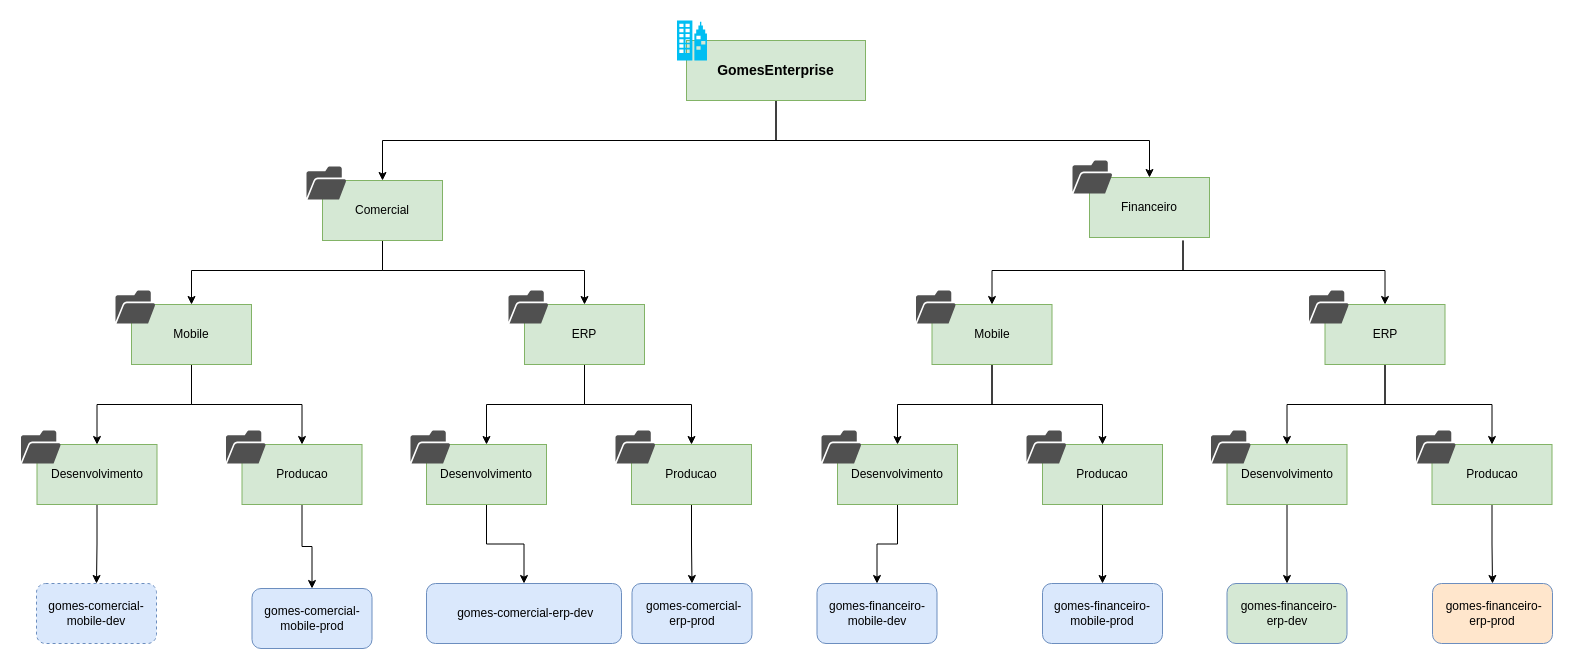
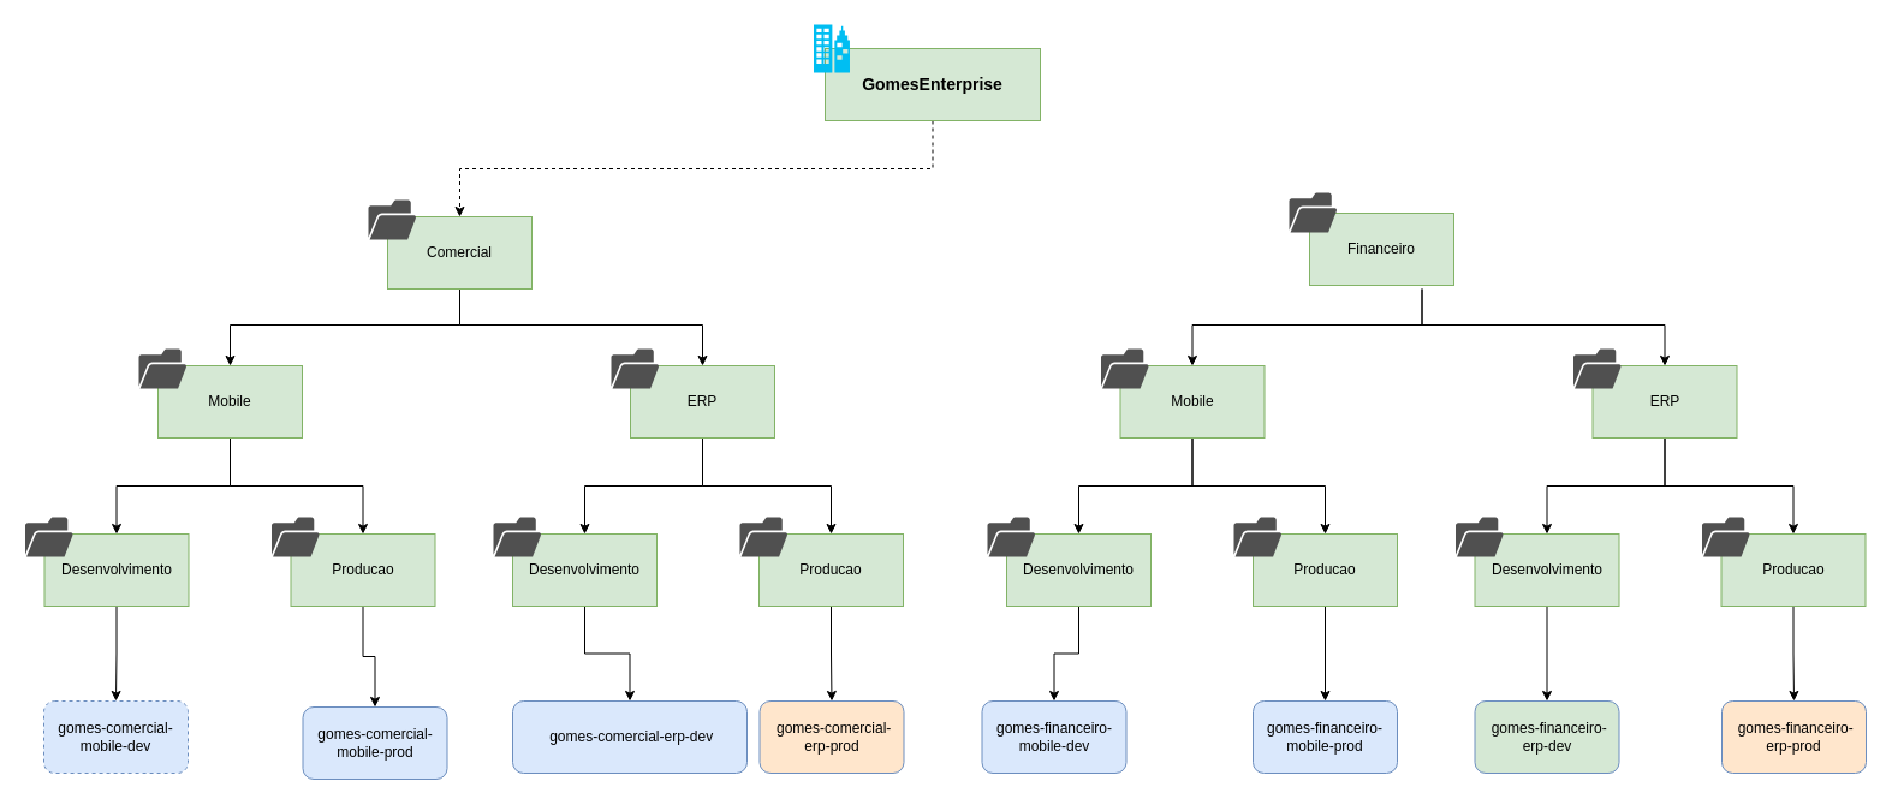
  <mxCell id="0" />
  <mxCell id="1" parent="0" />
- <mxCell id="2" value="" style="edgeStyle=orthogonalEdgeStyle;rounded=0;orthogonalLoop=1;jettySize=auto;html=1;" parent="1" source="4" target="7" edge="1"><mxGeometry relative="1" as="geometry"><Array as="points"><mxPoint x="776" y="140" /><mxPoint x="382" y="140" /></Array></mxGeometry></mxCell>
- <mxCell id="3" value="" style="edgeStyle=orthogonalEdgeStyle;rounded=0;orthogonalLoop=1;jettySize=auto;html=1;" parent="1" source="4" target="8" edge="1"><mxGeometry relative="1" as="geometry"><Array as="points"><mxPoint x="776" y="140" /><mxPoint x="1149" y="140" /></Array></mxGeometry></mxCell>
+ <mxCell id="2" value="" style="edgeStyle=orthogonalEdgeStyle;rounded=0;orthogonalLoop=1;jettySize=auto;html=1;dashed=1;" parent="1" source="4" target="7" edge="1"><mxGeometry relative="1" as="geometry"><Array as="points"><mxPoint x="776" y="140" /><mxPoint x="382" y="140" /></Array></mxGeometry></mxCell>
  <mxCell id="4" value="&lt;b&gt;&lt;font style=&quot;font-size: 14px;&quot;&gt;GomesEnterprise&lt;/font&gt;&lt;/b&gt;" style="rounded=0;whiteSpace=wrap;html=1;fillColor=#d5e8d4;strokeColor=#82b366;" parent="1" vertex="1"><mxGeometry x="686" y="40" width="179" height="60" as="geometry" /></mxCell>
  <mxCell id="5" style="edgeStyle=orthogonalEdgeStyle;rounded=0;orthogonalLoop=1;jettySize=auto;html=1;entryX=0.5;entryY=0;entryDx=0;entryDy=0;" edge="1" parent="1" source="7" target="13"><mxGeometry relative="1" as="geometry"><Array as="points"><mxPoint x="382" y="270" /><mxPoint x="191" y="270" /></Array></mxGeometry></mxCell>
  <mxCell id="6" style="edgeStyle=orthogonalEdgeStyle;rounded=0;orthogonalLoop=1;jettySize=auto;html=1;entryX=0.5;entryY=0;entryDx=0;entryDy=0;" edge="1" parent="1" source="7" target="17"><mxGeometry relative="1" as="geometry"><Array as="points"><mxPoint x="382" y="270" /><mxPoint x="584" y="270" /></Array></mxGeometry></mxCell>
  <mxCell id="7" value="Comercial" style="rounded=0;whiteSpace=wrap;html=1;fillColor=#d5e8d4;strokeColor=#82b366;" parent="1" vertex="1"><mxGeometry x="322" y="180" width="120" height="60" as="geometry" /></mxCell>
  <mxCell id="8" value="Financeiro" style="rounded=0;whiteSpace=wrap;html=1;fillColor=#d5e8d4;strokeColor=#82b366;" parent="1" vertex="1"><mxGeometry x="1089" y="177" width="120" height="60" as="geometry" /></mxCell>
  <mxCell id="9" value="" style="sketch=0;pointerEvents=1;shadow=0;dashed=0;html=1;strokeColor=none;fillColor=#505050;labelPosition=center;verticalLabelPosition=bottom;verticalAlign=top;outlineConnect=0;align=center;shape=mxgraph.office.concepts.folder_open;" parent="1" vertex="1"><mxGeometry x="306" y="166" width="40" height="33" as="geometry" /></mxCell>
  <mxCell id="10" value="" style="sketch=0;pointerEvents=1;shadow=0;dashed=0;html=1;strokeColor=none;fillColor=#505050;labelPosition=center;verticalLabelPosition=bottom;verticalAlign=top;outlineConnect=0;align=center;shape=mxgraph.office.concepts.folder_open;" parent="1" vertex="1"><mxGeometry x="1072" y="160" width="40" height="33" as="geometry" /></mxCell>
  <mxCell id="11" style="edgeStyle=orthogonalEdgeStyle;rounded=0;orthogonalLoop=1;jettySize=auto;html=1;entryX=0.5;entryY=0;entryDx=0;entryDy=0;" edge="1" parent="1" source="13" target="23"><mxGeometry relative="1" as="geometry" /></mxCell>
  <mxCell id="12" style="edgeStyle=orthogonalEdgeStyle;rounded=0;orthogonalLoop=1;jettySize=auto;html=1;" edge="1" parent="1" source="13" target="20"><mxGeometry relative="1" as="geometry" /></mxCell>
  <mxCell id="13" value="Mobile" style="rounded=0;whiteSpace=wrap;html=1;fillColor=#d5e8d4;strokeColor=#82b366;" vertex="1" parent="1"><mxGeometry x="131" y="304" width="120" height="60" as="geometry" /></mxCell>
  <mxCell id="14" value="" style="sketch=0;pointerEvents=1;shadow=0;dashed=0;html=1;strokeColor=none;fillColor=#505050;labelPosition=center;verticalLabelPosition=bottom;verticalAlign=top;outlineConnect=0;align=center;shape=mxgraph.office.concepts.folder_open;" vertex="1" parent="1"><mxGeometry x="115" y="290" width="40" height="33" as="geometry" /></mxCell>
  <mxCell id="15" style="edgeStyle=orthogonalEdgeStyle;rounded=0;orthogonalLoop=1;jettySize=auto;html=1;entryX=0.5;entryY=0;entryDx=0;entryDy=0;" edge="1" parent="1" source="17" target="28"><mxGeometry relative="1" as="geometry" /></mxCell>
  <mxCell id="16" style="edgeStyle=orthogonalEdgeStyle;rounded=0;orthogonalLoop=1;jettySize=auto;html=1;entryX=0.5;entryY=0;entryDx=0;entryDy=0;" edge="1" parent="1" source="17" target="31"><mxGeometry relative="1" as="geometry" /></mxCell>
  <mxCell id="17" value="ERP" style="rounded=0;whiteSpace=wrap;html=1;fillColor=#d5e8d4;strokeColor=#82b366;" vertex="1" parent="1"><mxGeometry x="524" y="304" width="120" height="60" as="geometry" /></mxCell>
  <mxCell id="18" value="" style="sketch=0;pointerEvents=1;shadow=0;dashed=0;html=1;strokeColor=none;fillColor=#505050;labelPosition=center;verticalLabelPosition=bottom;verticalAlign=top;outlineConnect=0;align=center;shape=mxgraph.office.concepts.folder_open;" vertex="1" parent="1"><mxGeometry x="508" y="290" width="40" height="33" as="geometry" /></mxCell>
  <mxCell id="19" style="edgeStyle=orthogonalEdgeStyle;rounded=0;orthogonalLoop=1;jettySize=auto;html=1;entryX=0.5;entryY=0;entryDx=0;entryDy=0;" edge="1" parent="1" source="20" target="25"><mxGeometry relative="1" as="geometry" /></mxCell>
  <mxCell id="20" value="Desenvolvimento" style="rounded=0;whiteSpace=wrap;html=1;fillColor=#d5e8d4;strokeColor=#82b366;" vertex="1" parent="1"><mxGeometry x="36.5" y="444" width="120" height="60" as="geometry" /></mxCell>
  <mxCell id="21" value="" style="sketch=0;pointerEvents=1;shadow=0;dashed=0;html=1;strokeColor=none;fillColor=#505050;labelPosition=center;verticalLabelPosition=bottom;verticalAlign=top;outlineConnect=0;align=center;shape=mxgraph.office.concepts.folder_open;" vertex="1" parent="1"><mxGeometry x="20.5" y="430" width="40" height="33" as="geometry" /></mxCell>
  <mxCell id="22" style="edgeStyle=orthogonalEdgeStyle;rounded=0;orthogonalLoop=1;jettySize=auto;html=1;" edge="1" parent="1" source="23" target="26"><mxGeometry relative="1" as="geometry" /></mxCell>
  <mxCell id="23" value="Producao" style="rounded=0;whiteSpace=wrap;html=1;fillColor=#d5e8d4;strokeColor=#82b366;" vertex="1" parent="1"><mxGeometry x="241.5" y="444" width="120" height="60" as="geometry" /></mxCell>
  <mxCell id="24" value="" style="sketch=0;pointerEvents=1;shadow=0;dashed=0;html=1;strokeColor=none;fillColor=#505050;labelPosition=center;verticalLabelPosition=bottom;verticalAlign=top;outlineConnect=0;align=center;shape=mxgraph.office.concepts.folder_open;" vertex="1" parent="1"><mxGeometry x="225.5" y="430" width="40" height="33" as="geometry" /></mxCell>
  <mxCell id="25" value="gomes-comercial-mobile-dev" style="rounded=1;whiteSpace=wrap;html=1;fillColor=#dae8fc;strokeColor=#6c8ebf;dashed=1;" vertex="1" parent="1"><mxGeometry x="36" y="583" width="120" height="60" as="geometry" /></mxCell>
  <mxCell id="26" value="gomes-comercial-mobile-prod" style="rounded=1;whiteSpace=wrap;html=1;fillColor=#dae8fc;strokeColor=#6c8ebf;" vertex="1" parent="1"><mxGeometry x="251.5" y="588" width="120" height="60" as="geometry" /></mxCell>
  <mxCell id="27" style="edgeStyle=orthogonalEdgeStyle;rounded=0;orthogonalLoop=1;jettySize=auto;html=1;" edge="1" parent="1" source="28" target="33"><mxGeometry relative="1" as="geometry" /></mxCell>
  <mxCell id="28" value="Desenvolvimento" style="rounded=0;whiteSpace=wrap;html=1;fillColor=#d5e8d4;strokeColor=#82b366;" vertex="1" parent="1"><mxGeometry x="426" y="444" width="120" height="60" as="geometry" /></mxCell>
  <mxCell id="29" value="" style="sketch=0;pointerEvents=1;shadow=0;dashed=0;html=1;strokeColor=none;fillColor=#505050;labelPosition=center;verticalLabelPosition=bottom;verticalAlign=top;outlineConnect=0;align=center;shape=mxgraph.office.concepts.folder_open;" vertex="1" parent="1"><mxGeometry x="410" y="430" width="40" height="33" as="geometry" /></mxCell>
  <mxCell id="30" style="edgeStyle=orthogonalEdgeStyle;rounded=0;orthogonalLoop=1;jettySize=auto;html=1;" edge="1" parent="1" source="31" target="34"><mxGeometry relative="1" as="geometry" /></mxCell>
  <mxCell id="31" value="Producao" style="rounded=0;whiteSpace=wrap;html=1;fillColor=#d5e8d4;strokeColor=#82b366;" vertex="1" parent="1"><mxGeometry x="631" y="444" width="120" height="60" as="geometry" /></mxCell>
  <mxCell id="32" value="" style="sketch=0;pointerEvents=1;shadow=0;dashed=0;html=1;strokeColor=none;fillColor=#505050;labelPosition=center;verticalLabelPosition=bottom;verticalAlign=top;outlineConnect=0;align=center;shape=mxgraph.office.concepts.folder_open;" vertex="1" parent="1"><mxGeometry x="615" y="430" width="40" height="33" as="geometry" /></mxCell>
  <mxCell id="33" value="&amp;nbsp;gomes-comercial-erp-dev" style="rounded=1;whiteSpace=wrap;html=1;fillColor=#dae8fc;strokeColor=#6c8ebf;" vertex="1" parent="1"><mxGeometry x="426" y="583" width="195" height="60" as="geometry" /></mxCell>
- <mxCell id="34" value="&amp;nbsp;gomes-comercial-erp-prod" style="rounded=1;whiteSpace=wrap;html=1;fillColor=#dae8fc;strokeColor=#6c8ebf;" vertex="1" parent="1"><mxGeometry x="631.5" y="583" width="120" height="60" as="geometry" /></mxCell>
+ <mxCell id="34" value="&amp;nbsp;gomes-comercial-erp-prod" style="rounded=1;whiteSpace=wrap;html=1;fillColor=#ffe6cc;strokeColor=#6c8ebf;" vertex="1" parent="1"><mxGeometry x="631.5" y="583" width="120" height="60" as="geometry" /></mxCell>
  <mxCell id="35" style="edgeStyle=orthogonalEdgeStyle;rounded=0;orthogonalLoop=1;jettySize=auto;html=1;entryX=0.5;entryY=0;entryDx=0;entryDy=0;" edge="1" parent="1" target="39"><mxGeometry relative="1" as="geometry"><mxPoint x="1182.5" y="240" as="sourcePoint" /><Array as="points"><mxPoint x="1182.5" y="270" /><mxPoint x="991.5" y="270" /></Array></mxGeometry></mxCell>
  <mxCell id="36" style="edgeStyle=orthogonalEdgeStyle;rounded=0;orthogonalLoop=1;jettySize=auto;html=1;entryX=0.5;entryY=0;entryDx=0;entryDy=0;" edge="1" parent="1" target="43"><mxGeometry relative="1" as="geometry"><mxPoint x="1182.5" y="240" as="sourcePoint" /><Array as="points"><mxPoint x="1182.5" y="270" /><mxPoint x="1384.5" y="270" /></Array></mxGeometry></mxCell>
  <mxCell id="37" style="edgeStyle=orthogonalEdgeStyle;rounded=0;orthogonalLoop=1;jettySize=auto;html=1;entryX=0.5;entryY=0;entryDx=0;entryDy=0;" edge="1" parent="1" source="39" target="49"><mxGeometry relative="1" as="geometry" /></mxCell>
  <mxCell id="38" style="edgeStyle=orthogonalEdgeStyle;rounded=0;orthogonalLoop=1;jettySize=auto;html=1;" edge="1" parent="1" source="39" target="46"><mxGeometry relative="1" as="geometry" /></mxCell>
  <mxCell id="39" value="Mobile" style="rounded=0;whiteSpace=wrap;html=1;fillColor=#d5e8d4;strokeColor=#82b366;" vertex="1" parent="1"><mxGeometry x="931.5" y="304" width="120" height="60" as="geometry" /></mxCell>
  <mxCell id="40" value="" style="sketch=0;pointerEvents=1;shadow=0;dashed=0;html=1;strokeColor=none;fillColor=#505050;labelPosition=center;verticalLabelPosition=bottom;verticalAlign=top;outlineConnect=0;align=center;shape=mxgraph.office.concepts.folder_open;" vertex="1" parent="1"><mxGeometry x="915.5" y="290" width="40" height="33" as="geometry" /></mxCell>
  <mxCell id="41" style="edgeStyle=orthogonalEdgeStyle;rounded=0;orthogonalLoop=1;jettySize=auto;html=1;entryX=0.5;entryY=0;entryDx=0;entryDy=0;" edge="1" parent="1" source="43" target="54"><mxGeometry relative="1" as="geometry" /></mxCell>
  <mxCell id="42" style="edgeStyle=orthogonalEdgeStyle;rounded=0;orthogonalLoop=1;jettySize=auto;html=1;entryX=0.5;entryY=0;entryDx=0;entryDy=0;" edge="1" parent="1" source="43" target="57"><mxGeometry relative="1" as="geometry" /></mxCell>
  <mxCell id="43" value="ERP" style="rounded=0;whiteSpace=wrap;html=1;fillColor=#d5e8d4;strokeColor=#82b366;" vertex="1" parent="1"><mxGeometry x="1324.5" y="304" width="120" height="60" as="geometry" /></mxCell>
  <mxCell id="44" value="" style="sketch=0;pointerEvents=1;shadow=0;dashed=0;html=1;strokeColor=none;fillColor=#505050;labelPosition=center;verticalLabelPosition=bottom;verticalAlign=top;outlineConnect=0;align=center;shape=mxgraph.office.concepts.folder_open;" vertex="1" parent="1"><mxGeometry x="1308.5" y="290" width="40" height="33" as="geometry" /></mxCell>
  <mxCell id="45" style="edgeStyle=orthogonalEdgeStyle;rounded=0;orthogonalLoop=1;jettySize=auto;html=1;entryX=0.5;entryY=0;entryDx=0;entryDy=0;" edge="1" parent="1" source="46" target="51"><mxGeometry relative="1" as="geometry" /></mxCell>
  <mxCell id="46" value="Desenvolvimento" style="rounded=0;whiteSpace=wrap;html=1;fillColor=#d5e8d4;strokeColor=#82b366;" vertex="1" parent="1"><mxGeometry x="837" y="444" width="120" height="60" as="geometry" /></mxCell>
  <mxCell id="47" value="" style="sketch=0;pointerEvents=1;shadow=0;dashed=0;html=1;strokeColor=none;fillColor=#505050;labelPosition=center;verticalLabelPosition=bottom;verticalAlign=top;outlineConnect=0;align=center;shape=mxgraph.office.concepts.folder_open;" vertex="1" parent="1"><mxGeometry x="821" y="430" width="40" height="33" as="geometry" /></mxCell>
  <mxCell id="48" style="edgeStyle=orthogonalEdgeStyle;rounded=0;orthogonalLoop=1;jettySize=auto;html=1;" edge="1" parent="1" source="49" target="52"><mxGeometry relative="1" as="geometry" /></mxCell>
  <mxCell id="49" value="Producao" style="rounded=0;whiteSpace=wrap;html=1;fillColor=#d5e8d4;strokeColor=#82b366;" vertex="1" parent="1"><mxGeometry x="1042" y="444" width="120" height="60" as="geometry" /></mxCell>
  <mxCell id="50" value="" style="sketch=0;pointerEvents=1;shadow=0;dashed=0;html=1;strokeColor=none;fillColor=#505050;labelPosition=center;verticalLabelPosition=bottom;verticalAlign=top;outlineConnect=0;align=center;shape=mxgraph.office.concepts.folder_open;" vertex="1" parent="1"><mxGeometry x="1026" y="430" width="40" height="33" as="geometry" /></mxCell>
  <mxCell id="51" value="gomes-financeiro-mobile-dev" style="rounded=1;whiteSpace=wrap;html=1;fillColor=#dae8fc;strokeColor=#6c8ebf;" vertex="1" parent="1"><mxGeometry x="816.5" y="583" width="120" height="60" as="geometry" /></mxCell>
  <mxCell id="52" value="gomes-financeiro-mobile-prod" style="rounded=1;whiteSpace=wrap;html=1;fillColor=#dae8fc;strokeColor=#6c8ebf;" vertex="1" parent="1"><mxGeometry x="1042" y="583" width="120" height="60" as="geometry" /></mxCell>
  <mxCell id="53" style="edgeStyle=orthogonalEdgeStyle;rounded=0;orthogonalLoop=1;jettySize=auto;html=1;" edge="1" parent="1" source="54" target="59"><mxGeometry relative="1" as="geometry" /></mxCell>
  <mxCell id="54" value="Desenvolvimento" style="rounded=0;whiteSpace=wrap;html=1;fillColor=#d5e8d4;strokeColor=#82b366;" vertex="1" parent="1"><mxGeometry x="1226.5" y="444" width="120" height="60" as="geometry" /></mxCell>
  <mxCell id="55" value="" style="sketch=0;pointerEvents=1;shadow=0;dashed=0;html=1;strokeColor=none;fillColor=#505050;labelPosition=center;verticalLabelPosition=bottom;verticalAlign=top;outlineConnect=0;align=center;shape=mxgraph.office.concepts.folder_open;" vertex="1" parent="1"><mxGeometry x="1210.5" y="430" width="40" height="33" as="geometry" /></mxCell>
  <mxCell id="56" style="edgeStyle=orthogonalEdgeStyle;rounded=0;orthogonalLoop=1;jettySize=auto;html=1;" edge="1" parent="1" source="57" target="60"><mxGeometry relative="1" as="geometry" /></mxCell>
  <mxCell id="57" value="Producao" style="rounded=0;whiteSpace=wrap;html=1;fillColor=#d5e8d4;strokeColor=#82b366;" vertex="1" parent="1"><mxGeometry x="1431.5" y="444" width="120" height="60" as="geometry" /></mxCell>
  <mxCell id="58" value="" style="sketch=0;pointerEvents=1;shadow=0;dashed=0;html=1;strokeColor=none;fillColor=#505050;labelPosition=center;verticalLabelPosition=bottom;verticalAlign=top;outlineConnect=0;align=center;shape=mxgraph.office.concepts.folder_open;" vertex="1" parent="1"><mxGeometry x="1415.5" y="430" width="40" height="33" as="geometry" /></mxCell>
  <mxCell id="59" value="&amp;nbsp;gomes-financeiro-erp-dev" style="rounded=1;whiteSpace=wrap;html=1;fillColor=#d5e8d4;strokeColor=#6c8ebf;" vertex="1" parent="1"><mxGeometry x="1226.5" y="583" width="120" height="60" as="geometry" /></mxCell>
  <mxCell id="60" value="&amp;nbsp;gomes-financeiro-erp-prod" style="rounded=1;whiteSpace=wrap;html=1;fillColor=#ffe6cc;strokeColor=#6c8ebf;" vertex="1" parent="1"><mxGeometry x="1432" y="583" width="120" height="60" as="geometry" /></mxCell>
  <mxCell id="61" value="" style="verticalLabelPosition=bottom;html=1;verticalAlign=top;align=center;strokeColor=none;fillColor=#00BEF2;shape=mxgraph.azure.enterprise;pointerEvents=1;fontSize=14;" vertex="1" parent="1"><mxGeometry x="676.5" y="20" width="30" height="40" as="geometry" /></mxCell>
